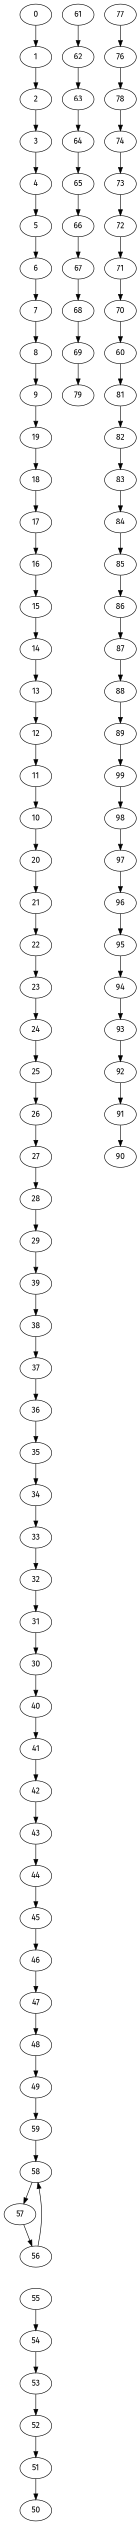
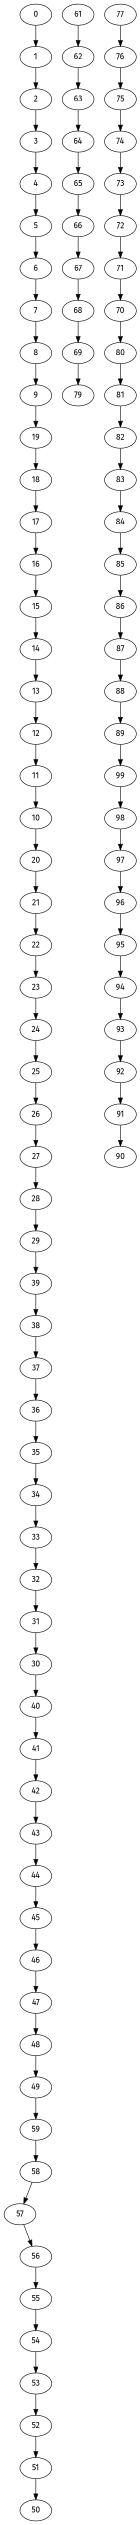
  digraph {
    fontname="Fira Sans"
    node [fontname="Fira Sans"]
    edge [fontname="Fira Sans"]
    0
    1
    2
    3
    4
    5
    6
    7
    8
    9
    19
    18
    17
    16
    15
    14
    13
    12
    11
    10
    20
    21
    22
    23
    24
    25
    26
    27
    28
    29
    39
    38
    37
    36
    35
    34
    33
    32
    31
    30
    40
    41
    42
    43
    44
    45
    46
    47
    48
    49
    59
    58
    57
    56
    55
    54
    53
    52
    51
    50
    61
    62
    63
    64
    65
    66
    67
    68
    69
    79
    77
    76
-   75 [label=78]
+   75
    74
    73
    72
    71
    70
-   80 [label=60]
+   80
    81
    82
    83
    84
    85
    86
    87
    88
    89
    99
    98
    97
    96
    95
    94
    93
    92
    91
    90
    0 -> 1
    1 -> 2
    2 -> 3
    3 -> 4
    4 -> 5
    5 -> 6
    6 -> 7
    7 -> 8
    8 -> 9
    9 -> 19
    19 -> 18
    18 -> 17
    17 -> 16
    16 -> 15
    15 -> 14
    14 -> 13
    13 -> 12
    12 -> 11
    11 -> 10
    10 -> 20
    20 -> 21
    21 -> 22
    22 -> 23
    23 -> 24
    24 -> 25
    25 -> 26
    26 -> 27
    27 -> 28
    28 -> 29
    29 -> 39
    39 -> 38
    38 -> 37
    37 -> 36
    36 -> 35
    35 -> 34
    34 -> 33
    33 -> 32
    32 -> 31
    31 -> 30
    30 -> 40
    40 -> 41
    41 -> 42
    42 -> 43
    43 -> 44
    44 -> 45
    45 -> 46
    46 -> 47
    47 -> 48
    48 -> 49
    49 -> 59
    59 -> 58
    58 -> 57
    57 -> 56
-   56 -> 58
+   56 -> 55
    55 -> 54
    54 -> 53
    53 -> 52
    52 -> 51
    51 -> 50
    61 -> 62
    62 -> 63
    63 -> 64
    64 -> 65
    65 -> 66
    66 -> 67
    67 -> 68
    68 -> 69
    69 -> 79
    77 -> 76
    76 -> 75
    75 -> 74
    74 -> 73
    73 -> 72
    72 -> 71
    71 -> 70
    70 -> 80
    80 -> 81
    81 -> 82
    82 -> 83
    83 -> 84
    84 -> 85
    85 -> 86
    86 -> 87
    87 -> 88
    88 -> 89
    89 -> 99
    99 -> 98
    98 -> 97
    97 -> 96
    96 -> 95
    95 -> 94
    94 -> 93
    93 -> 92
    92 -> 91
    91 -> 90
  }
